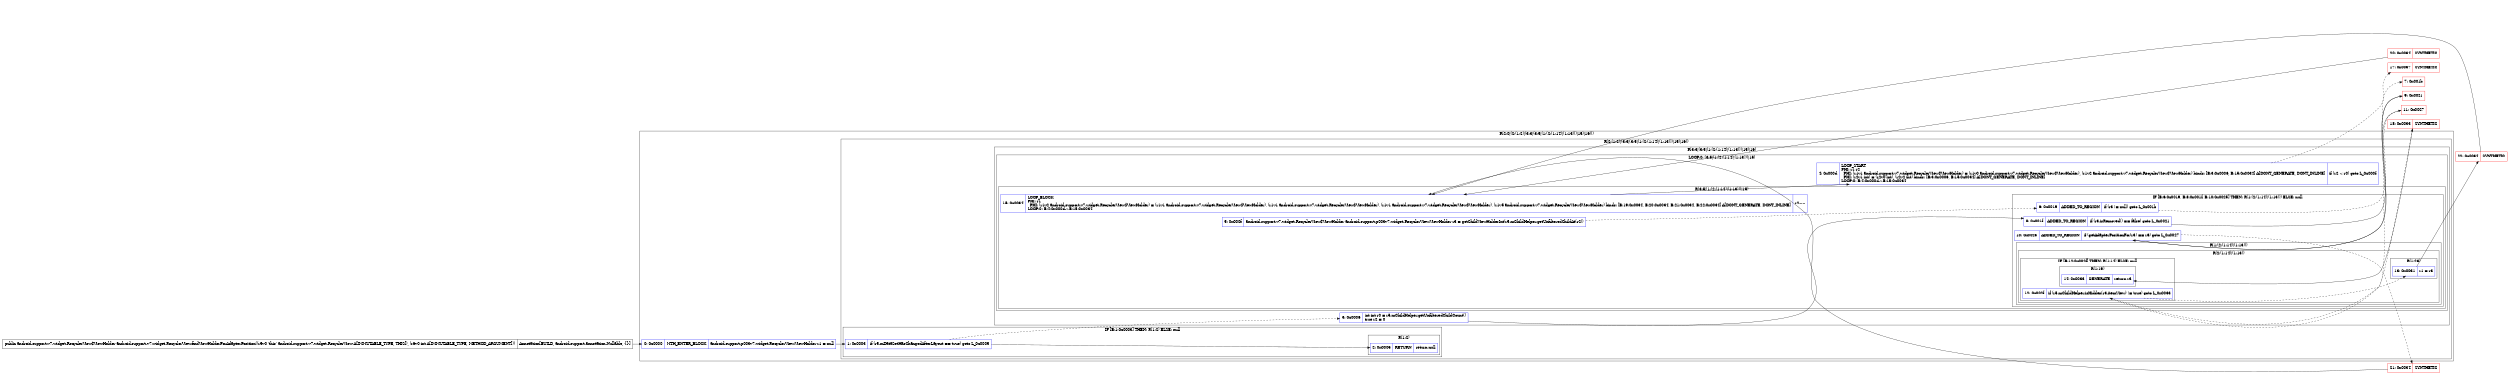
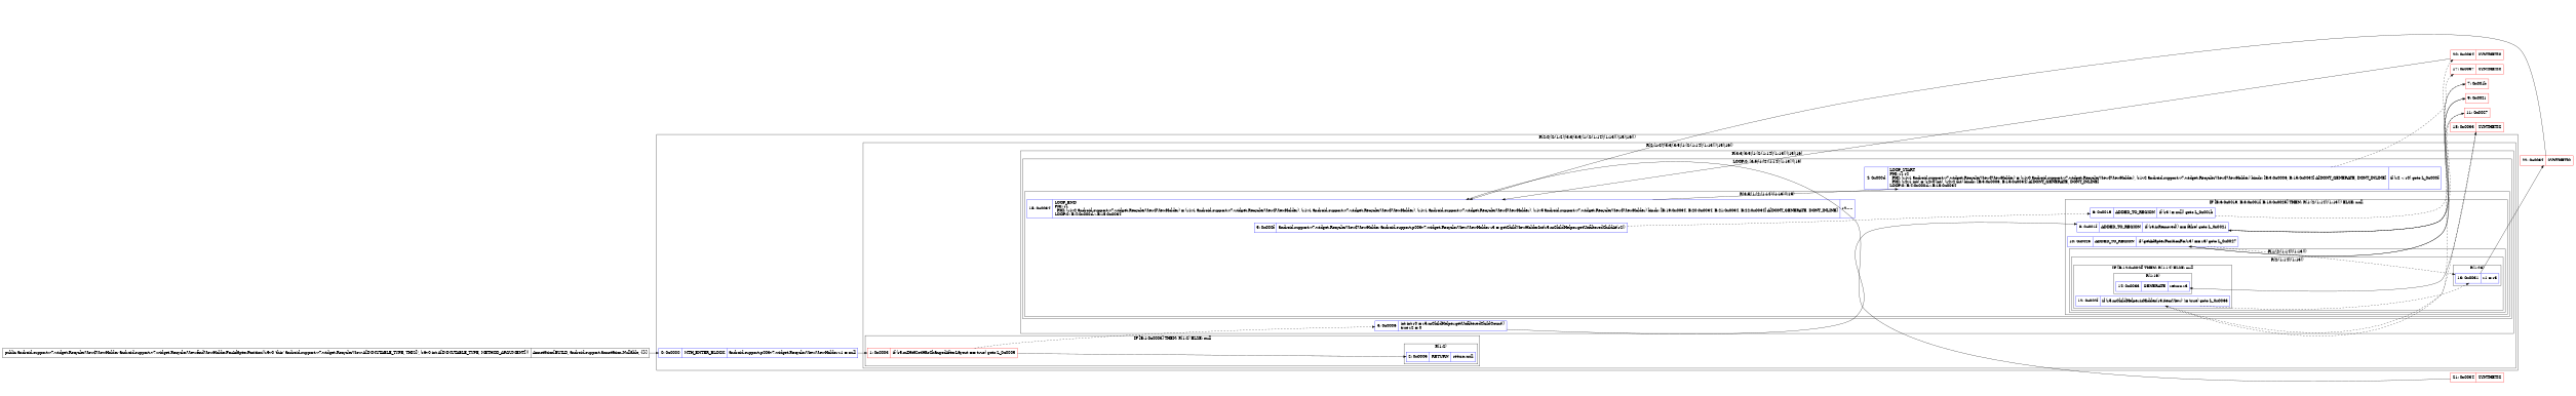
  digraph {
    rankdir=LR
    node [color=blue shape=record]
    n1 [label="{2\:\ 0x0005|RETURN\l|return null\l}"]
-   n2 [label="{1\:\ 0x0003|if (r5.mDataSetHasChangedAfterLayout == true) goto L_0x0005\l}"]
+   n2 [color=red label="{1\:\ 0x0003|if (r5.mDataSetHasChangedAfterLayout == true) goto L_0x0005\l}"]
    n3 [label="{14\:\ 0x0033|GENERATE\l|return r3\l}"]
    n4 [label="{12\:\ 0x002f|if (r5.mChildHelper.isHidden(r3.itemView) != true) goto L_0x0033\l}"]
    n5 [label="{13\:\ 0x0031|r1 = r3\l}"]
    n6 [label="{6\:\ 0x0019|ADDED_TO_REGION\l|if (r3 != null) goto L_0x001b\l}"]
    n7 [label="{8\:\ 0x001f|ADDED_TO_REGION\l|if (r3.isRemoved() == false) goto L_0x0021\l}"]
    n8 [label="{10\:\ 0x0025|ADDED_TO_REGION\l|if (getAdapterPositionFor(r3) == r6) goto L_0x0027\l}"]
    n9 [label="{5\:\ 0x000f|android.support.v7.widget.RecyclerView$ViewHolder android.support.p003v7.widget.RecyclerView.ViewHolder r3 = getChildViewHolderInt(r5.mChildHelper.getUnfilteredChildAt(r2))\l}"]
-   n10 [label="{15\:\ 0x0034|LOOP_BLOCK\lPHI: r1 \l  PHI: (r1v2 android.support.v7.widget.RecyclerView$ViewHolder) = (r1v1 android.support.v7.widget.RecyclerView$ViewHolder), (r1v1 android.support.v7.widget.RecyclerView$ViewHolder), (r1v1 android.support.v7.widget.RecyclerView$ViewHolder), (r1v5 android.support.v7.widget.RecyclerView$ViewHolder) binds: [B:19:0x0034, B:20:0x0034, B:21:0x0034, B:22:0x0034] A[DONT_GENERATE, DONT_INLINE]\lLOOP:0: B:4:0x000d\-\>B:15:0x0034\l|r2++\l}"]
+   n10 [label="{15\:\ 0x0034|LOOP_END\lPHI: r1 \l  PHI: (r1v2 android.support.v7.widget.RecyclerView$ViewHolder) = (r1v1 android.support.v7.widget.RecyclerView$ViewHolder), (r1v1 android.support.v7.widget.RecyclerView$ViewHolder), (r1v1 android.support.v7.widget.RecyclerView$ViewHolder), (r1v5 android.support.v7.widget.RecyclerView$ViewHolder) binds: [B:19:0x0034, B:20:0x0034, B:21:0x0034, B:22:0x0034] A[DONT_GENERATE, DONT_INLINE]\lLOOP:0: B:4:0x000d\-\>B:15:0x0034\l|r2++\l}"]
    n11 [label="{4\:\ 0x000d|LOOP_START\lPHI: r1 r2 \l  PHI: (r1v1 android.support.v7.widget.RecyclerView$ViewHolder) = (r1v0 android.support.v7.widget.RecyclerView$ViewHolder), (r1v2 android.support.v7.widget.RecyclerView$ViewHolder) binds: [B:3:0x0006, B:15:0x0034] A[DONT_GENERATE, DONT_INLINE]\l  PHI: (r2v1 int) = (r2v0 int), (r2v2 int) binds: [B:3:0x0006, B:15:0x0034] A[DONT_GENERATE, DONT_INLINE]\lLOOP:0: B:4:0x000d\-\>B:15:0x0034\l|if (r2 \< r0) goto L_0x000f\l}"]
    n12 [label="{3\:\ 0x0006|int int r0 = r5.mChildHelper.getUnfilteredChildCount()\ltrue r2 = 0\l}"]
    n13 [label="{0\:\ 0x0000|MTH_ENTER_BLOCK\l|android.support.p003v7.widget.RecyclerView.ViewHolder r1 = null\l}"]
    n14 [color=red label="{18\:\ 0x0033|SYNTHETIC\l}"]
    n15 [color=red label="{22\:\ 0x0034|SYNTHETIC\l}"]
    n16 [color=red label="{7\:\ 0x001b}"]
    n17 [color=red label="{9\:\ 0x0021}"]
    n18 [color=red label="{20\:\ 0x0034|SYNTHETIC\l}"]
    n19 [color=red label="{11\:\ 0x0027}"]
    n20 [color=red label="{21\:\ 0x0034|SYNTHETIC\l}"]
    n21 [color=red label="{17\:\ 0x0037|SYNTHETIC\l}"]
    n22 [label="{public android.support.v7.widget.RecyclerView$ViewHolder android.support.v7.widget.RecyclerView.findViewHolderForAdapterPosition((r5v0 'this' android.support.v7.widget.RecyclerView A[IMMUTABLE_TYPE, THIS]), (r6v0 int A[IMMUTABLE_TYPE, METHOD_ARGUMENT]))  | Annotation[BUILD, android.support.annotation.Nullable, \{\}]\l}" color=""]
    subgraph cluster_1 {
      label="R(2:0|(2:(1:2)|(3:3|(3:5|(1:(2:(1:14)|(1:13)))|15)|16)))"
      n13
      subgraph cluster_2 {
        label="R(2:(1:2)|(3:3|(3:5|(1:(2:(1:14)|(1:13)))|15)|16))"
        subgraph cluster_3 {
          label="IF [B:1:0x0003] THEN: R(1:2) ELSE: null"
          n2
          subgraph cluster_4 {
            label="R(1:2)"
            n1
          }
        }
        subgraph cluster_5 {
          label="R(3:3|(3:5|(1:(2:(1:14)|(1:13)))|15)|16)"
          n12
          subgraph cluster_6 {
            label="LOOP:0: (3:5|(1:(2:(1:14)|(1:13)))|15)"
            n11
            subgraph cluster_7 {
              label="R(3:5|(1:(2:(1:14)|(1:13)))|15)"
              n9
              n10
              subgraph cluster_8 {
                label="IF [B:6:0x0019, B:8:0x001f, B:10:0x0025] THEN: R(1:(2:(1:14)|(1:13))) ELSE: null"
                n6
                n7
                n8
                subgraph cluster_9 {
                  label="R(1:(2:(1:14)|(1:13)))"
                  subgraph cluster_10 {
                    label="R(2:(1:14)|(1:13))"
                    subgraph cluster_11 {
                      label="IF [B:12:0x002f] THEN: R(1:14) ELSE: null"
                      n4
                      subgraph cluster_12 {
                        label="R(1:19)"
                        n3
                      }
                    }
                    subgraph cluster_13 {
                      label="R(1:23)"
                      n5
                    }
                  }
                }
              }
            }
          }
        }
      }
    }
    n2 -> n1
    n2 -> n12 [style=dashed]
    n4 -> n5 [style=dashed]
    n4 -> n14 [style=dashed]
    n5 -> n15
    n6 -> n16 [style=dashed]
    n7 -> n17
+   n7 -> n18 [style=dashed]
    n8 -> n19
-   n8 -> n20 [style=dashed]
+   n8 -> n5 [style=dashed]
    n9 -> n6 [style=dashed]
    n10 -> n11
    n11 -> n21 [style=dashed]
    n12 -> n7
    n13 -> n2
    n14 -> n3
    n15 -> n10
+   n16 -> n7
    n17 -> n8
    n18 -> n10
    n19 -> n4 [style=dashed]
    n20 -> n10
    n22 -> n13
  }
